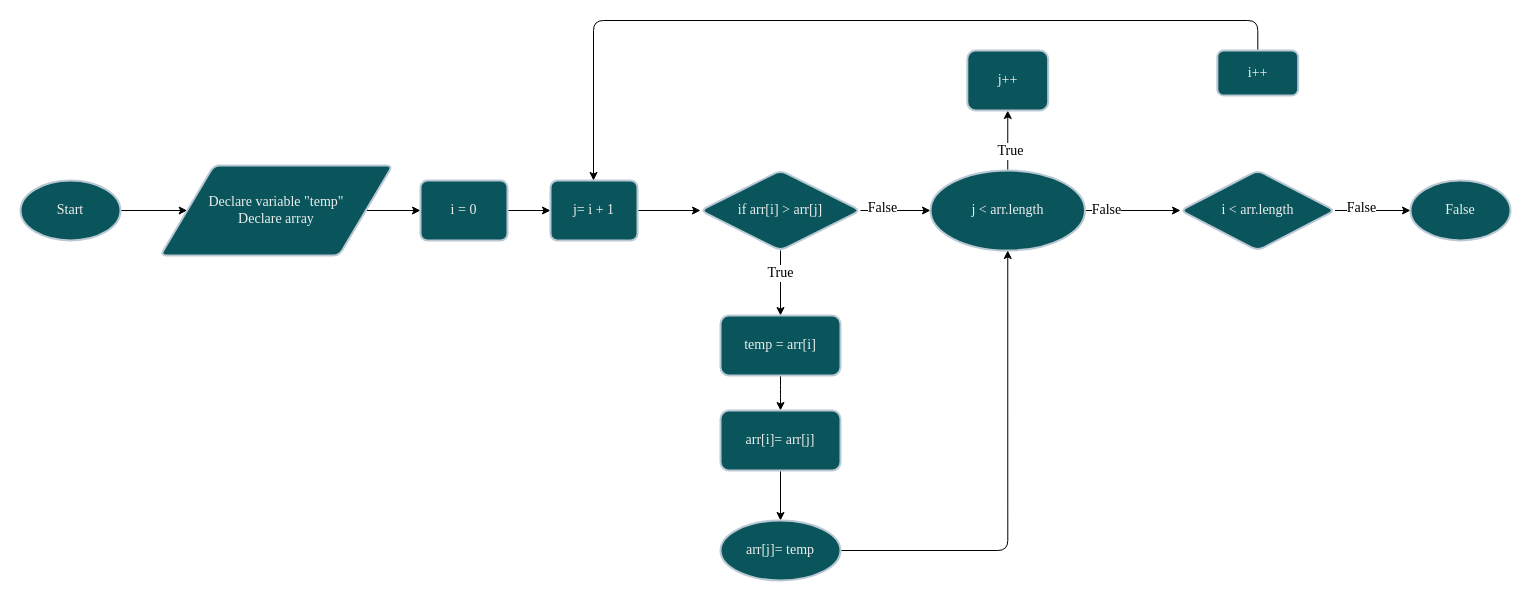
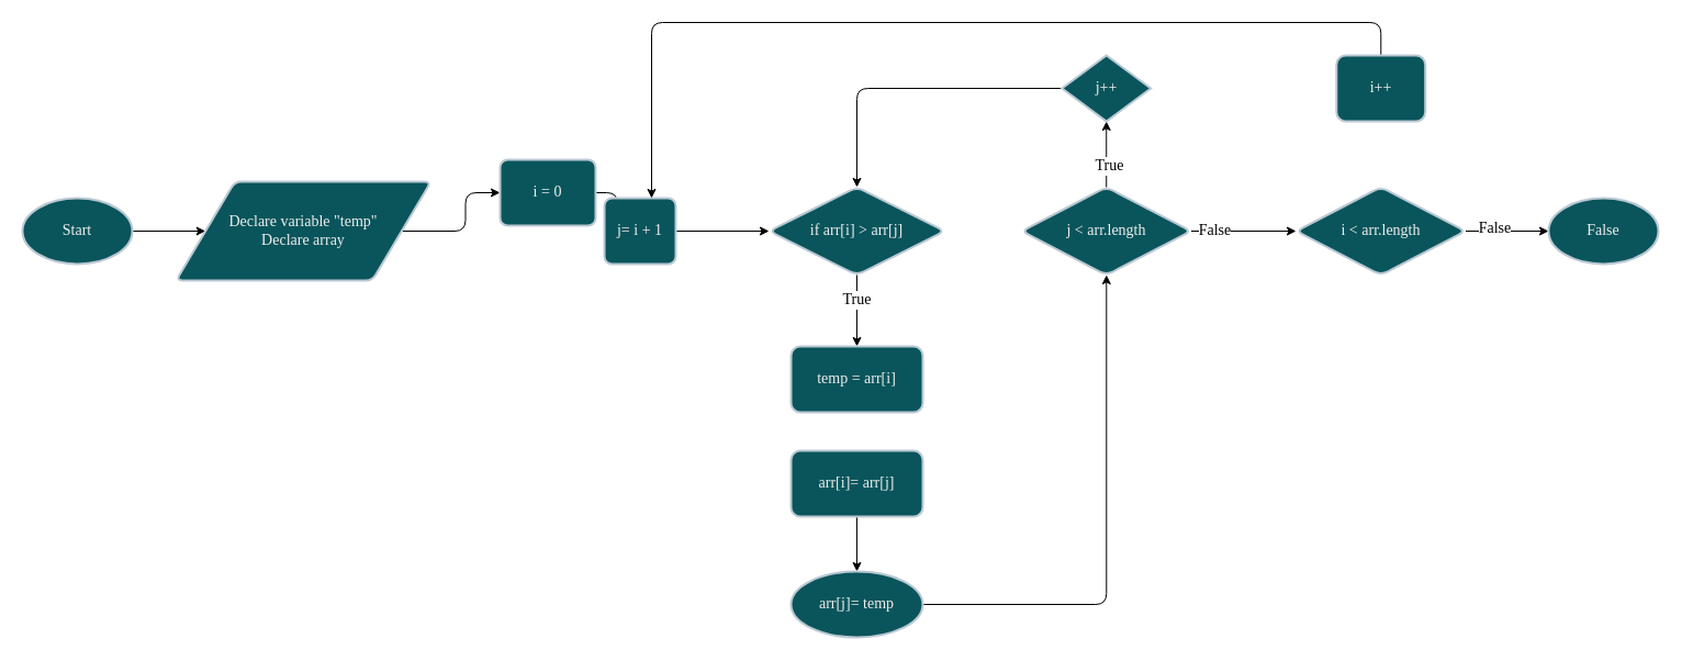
  <mxCell id="0" />
  <mxCell id="1" parent="0" />
  <mxCell id="2" value="" style="edgeStyle=orthogonalEdgeStyle;rounded=1;orthogonalLoop=1;jettySize=auto;html=1;fontFamily=Georgia;fontSize=14;fontColor=#000000;labelBackgroundColor=default;" edge="1" parent="1" source="3" target="14"><mxGeometry relative="1" as="geometry"><mxPoint x="183.115" y="210" as="targetPoint" /></mxGeometry></mxCell>
  <mxCell id="3" value="Start" style="strokeWidth=2;html=1;shape=mxgraph.flowchart.start_1;whiteSpace=wrap;labelBackgroundColor=none;fillColor=#09555B;strokeColor=#BAC8D3;fontColor=#EEEEEE;rounded=1;flipH=1;flipV=1;fontSize=14;fontFamily=Georgia;" vertex="1" parent="1"><mxGeometry x="20" y="180" width="100" height="60" as="geometry" /></mxCell>
  <mxCell id="4" value="" style="edgeStyle=orthogonalEdgeStyle;rounded=1;orthogonalLoop=1;jettySize=auto;html=1;fontFamily=Georgia;fontSize=14;fontColor=#000000;labelBackgroundColor=default;" edge="1" parent="1" source="14" target="6"><mxGeometry relative="1" as="geometry"><mxPoint x="302.885" y="210" as="sourcePoint" /></mxGeometry></mxCell>
  <mxCell id="5" value="" style="edgeStyle=orthogonalEdgeStyle;rounded=1;orthogonalLoop=1;jettySize=auto;html=1;fontFamily=Georgia;fontSize=14;fontColor=#000000;labelBackgroundColor=default;" edge="1" parent="1" source="6" target="8"><mxGeometry relative="1" as="geometry" /></mxCell>
- <mxCell id="6" value="i = 0" style="shape=label;whiteSpace=wrap;html=1;fixedSize=1;fontSize=14;fontFamily=Georgia;fillColor=#09555B;strokeColor=#BAC8D3;fontColor=#EEEEEE;strokeWidth=2;labelBackgroundColor=none;rounded=1;absoluteArcSize=1;arcSize=14;" vertex="1" parent="1"><mxGeometry x="420" y="180" width="87" height="60" as="geometry" /></mxCell>
+ <mxCell id="6" value="i = 0" style="shape=label;whiteSpace=wrap;html=1;fixedSize=1;fontSize=14;fontFamily=Georgia;fillColor=#09555B;strokeColor=#BAC8D3;fontColor=#EEEEEE;strokeWidth=2;labelBackgroundColor=none;rounded=1;absoluteArcSize=1;arcSize=14;" vertex="1" parent="1"><mxGeometry x="455" y="145" width="87" height="60" as="geometry" /></mxCell>
  <mxCell id="7" value="" style="edgeStyle=orthogonalEdgeStyle;rounded=1;orthogonalLoop=1;jettySize=auto;html=1;fontFamily=Georgia;fontSize=14;fontColor=#000000;labelBackgroundColor=default;" edge="1" parent="1" source="8" target="13"><mxGeometry relative="1" as="geometry" /></mxCell>
- <mxCell id="8" value="j= i + 1" style="shape=label;whiteSpace=wrap;html=1;fixedSize=1;fontSize=14;fontFamily=Georgia;fillColor=#09555B;strokeColor=#BAC8D3;fontColor=#EEEEEE;strokeWidth=2;labelBackgroundColor=none;rounded=1;absoluteArcSize=1;arcSize=14;" vertex="1" parent="1"><mxGeometry x="550" y="180" width="87" height="60" as="geometry" /></mxCell>
- <mxCell id="9" value="" style="edgeStyle=orthogonalEdgeStyle;rounded=1;orthogonalLoop=1;jettySize=auto;html=1;fontFamily=Georgia;fontSize=14;fontColor=#000000;labelBackgroundColor=default;" edge="1" parent="1" source="13" target="19"><mxGeometry relative="1" as="geometry" /></mxCell>
- <mxCell id="10" value="False" style="edgeLabel;html=1;align=center;verticalAlign=middle;resizable=0;points=[];rounded=1;strokeColor=#BAC8D3;strokeWidth=2;arcSize=14;fontFamily=Georgia;fontSize=14;fontColor=#000000;labelBackgroundColor=default;fillColor=#09555B;gradientColor=none;" connectable="0" vertex="1" parent="9"><mxGeometry x="-0.39" y="3" relative="1" as="geometry"><mxPoint as="offset" /></mxGeometry></mxCell>
+ <mxCell id="8" value="j= i + 1" style="shape=label;whiteSpace=wrap;html=1;fixedSize=1;fontSize=14;fontFamily=Georgia;fillColor=#09555B;strokeColor=#BAC8D3;fontColor=#EEEEEE;strokeWidth=2;labelBackgroundColor=none;rounded=1;absoluteArcSize=1;arcSize=14;" vertex="1" parent="1"><mxGeometry x="550" y="180" width="65" height="60" as="geometry" /></mxCell>
  <mxCell id="11" value="" style="edgeStyle=orthogonalEdgeStyle;rounded=1;orthogonalLoop=1;jettySize=auto;html=1;fontFamily=Georgia;fontSize=14;fontColor=#000000;labelBackgroundColor=default;" edge="1" parent="1" source="13" target="24"><mxGeometry relative="1" as="geometry" /></mxCell>
  <mxCell id="12" value="True" style="edgeLabel;html=1;align=center;verticalAlign=middle;resizable=0;points=[];rounded=1;strokeColor=#BAC8D3;strokeWidth=2;arcSize=14;fontFamily=Georgia;fontSize=14;fontColor=#000000;labelBackgroundColor=default;fillColor=#09555B;gradientColor=none;" connectable="0" vertex="1" parent="11"><mxGeometry x="-0.334" y="-1" relative="1" as="geometry"><mxPoint as="offset" /></mxGeometry></mxCell>
  <mxCell id="13" value="if arr[i] &amp;gt; arr[j]" style="rhombus;whiteSpace=wrap;html=1;fontSize=14;fontFamily=Georgia;fillColor=#09555B;strokeColor=#BAC8D3;fontColor=#EEEEEE;strokeWidth=2;labelBackgroundColor=none;rounded=1;arcSize=14;" vertex="1" parent="1"><mxGeometry x="700" y="170" width="160" height="80" as="geometry" /></mxCell>
  <mxCell id="14" value="Declare variable&amp;nbsp;&lt;span style=&quot;background-color: initial;&quot;&gt;&quot;temp&quot;&lt;/span&gt;&lt;div&gt;&lt;span style=&quot;background-color: initial;&quot;&gt;Declare array&lt;/span&gt;&lt;/div&gt;" style="shape=parallelogram;html=1;strokeWidth=2;perimeter=parallelogramPerimeter;whiteSpace=wrap;rounded=1;arcSize=12;size=0.23;labelBackgroundColor=none;fillColor=#09555B;strokeColor=#BAC8D3;fontColor=#EEEEEE;flipH=1;flipV=1;fontSize=14;fontFamily=Georgia;" vertex="1" parent="1"><mxGeometry x="160" y="165" width="232" height="90" as="geometry" /></mxCell>
  <mxCell id="15" value="" style="edgeStyle=orthogonalEdgeStyle;rounded=1;orthogonalLoop=1;jettySize=auto;html=1;fontFamily=Georgia;fontSize=14;fontColor=#000000;labelBackgroundColor=default;" edge="1" parent="1" source="19" target="22"><mxGeometry relative="1" as="geometry" /></mxCell>
  <mxCell id="16" value="False" style="edgeLabel;html=1;align=center;verticalAlign=middle;resizable=0;points=[];rounded=1;strokeColor=#BAC8D3;strokeWidth=2;arcSize=14;fontFamily=Georgia;fontSize=14;fontColor=#000000;labelBackgroundColor=default;fillColor=#09555B;gradientColor=none;" connectable="0" vertex="1" parent="15"><mxGeometry x="-0.553" y="1" relative="1" as="geometry"><mxPoint as="offset" /></mxGeometry></mxCell>
  <mxCell id="17" value="" style="edgeStyle=orthogonalEdgeStyle;rounded=1;orthogonalLoop=1;jettySize=auto;html=1;fontFamily=Georgia;fontSize=14;fontColor=#000000;labelBackgroundColor=default;" edge="1" parent="1" source="19" target="30"><mxGeometry relative="1" as="geometry" /></mxCell>
  <mxCell id="18" value="True" style="edgeLabel;html=1;align=center;verticalAlign=middle;resizable=0;points=[];rounded=1;strokeColor=#BAC8D3;strokeWidth=2;arcSize=14;fontFamily=Georgia;fontSize=14;fontColor=#000000;labelBackgroundColor=default;fillColor=#09555B;gradientColor=none;" connectable="0" vertex="1" parent="17"><mxGeometry x="-0.338" y="-2" relative="1" as="geometry"><mxPoint as="offset" /></mxGeometry></mxCell>
- <mxCell id="19" value="j &amp;lt; arr.length" style="ellipse;whiteSpace=wrap;html=1;fontSize=14;fontFamily=Georgia;fillColor=#09555B;strokeColor=#BAC8D3;fontColor=#EEEEEE;strokeWidth=2;labelBackgroundColor=none;arcSize=14;" vertex="1" parent="1"><mxGeometry x="930" y="170" width="154.5" height="80" as="geometry" /></mxCell>
+ <mxCell id="19" value="j &amp;lt; arr.length" style="rhombus;whiteSpace=wrap;html=1;fontSize=14;fontFamily=Georgia;fillColor=#09555B;strokeColor=#BAC8D3;fontColor=#EEEEEE;strokeWidth=2;labelBackgroundColor=none;rounded=1;arcSize=14;" vertex="1" parent="1"><mxGeometry x="930" y="170" width="154.5" height="80" as="geometry" /></mxCell>
  <mxCell id="20" value="" style="edgeStyle=orthogonalEdgeStyle;rounded=1;orthogonalLoop=1;jettySize=auto;html=1;fontFamily=Georgia;fontSize=14;fontColor=#000000;labelBackgroundColor=default;" edge="1" parent="1" source="22" target="33"><mxGeometry relative="1" as="geometry"><mxPoint x="1390" y="210" as="targetPoint" /></mxGeometry></mxCell>
  <mxCell id="21" value="False" style="edgeLabel;html=1;align=center;verticalAlign=middle;resizable=0;points=[];rounded=1;strokeColor=#BAC8D3;strokeWidth=2;arcSize=14;fontFamily=Georgia;fontSize=14;fontColor=#000000;labelBackgroundColor=default;fillColor=#09555B;gradientColor=none;" connectable="0" vertex="1" parent="20"><mxGeometry x="-0.303" y="3" relative="1" as="geometry"><mxPoint as="offset" /></mxGeometry></mxCell>
  <mxCell id="22" value="i &amp;lt; arr.length" style="rhombus;whiteSpace=wrap;html=1;fontSize=14;fontFamily=Georgia;fillColor=#09555B;strokeColor=#BAC8D3;fontColor=#EEEEEE;strokeWidth=2;labelBackgroundColor=none;rounded=1;arcSize=14;" vertex="1" parent="1"><mxGeometry x="1180" y="170" width="154.5" height="80" as="geometry" /></mxCell>
- <mxCell id="23" value="" style="edgeStyle=orthogonalEdgeStyle;rounded=1;orthogonalLoop=1;jettySize=auto;html=1;fontFamily=Georgia;fontSize=14;fontColor=#000000;labelBackgroundColor=default;" edge="1" parent="1" source="24" target="26"><mxGeometry relative="1" as="geometry" /></mxCell>
  <mxCell id="24" value="temp = arr[i]" style="whiteSpace=wrap;html=1;fontSize=14;fontFamily=Georgia;fillColor=#09555B;strokeColor=#BAC8D3;fontColor=#EEEEEE;strokeWidth=2;labelBackgroundColor=none;rounded=1;arcSize=14;" vertex="1" parent="1"><mxGeometry x="720" y="315" width="120" height="60" as="geometry" /></mxCell>
  <mxCell id="25" value="" style="edgeStyle=orthogonalEdgeStyle;rounded=1;orthogonalLoop=1;jettySize=auto;html=1;fontFamily=Georgia;fontSize=14;fontColor=#000000;labelBackgroundColor=default;" edge="1" parent="1" source="26" target="28"><mxGeometry relative="1" as="geometry" /></mxCell>
  <mxCell id="26" value="arr[i]= arr[j]" style="whiteSpace=wrap;html=1;fontSize=14;fontFamily=Georgia;fillColor=#09555B;strokeColor=#BAC8D3;fontColor=#EEEEEE;strokeWidth=2;labelBackgroundColor=none;rounded=1;arcSize=14;" vertex="1" parent="1"><mxGeometry x="720" y="410" width="120" height="60" as="geometry" /></mxCell>
  <mxCell id="27" style="edgeStyle=orthogonalEdgeStyle;rounded=1;orthogonalLoop=1;jettySize=auto;html=1;fontFamily=Georgia;fontSize=14;fontColor=#000000;labelBackgroundColor=default;" edge="1" parent="1" source="28" target="19"><mxGeometry relative="1" as="geometry" /></mxCell>
  <mxCell id="28" value="arr[j]= temp" style="ellipse;whiteSpace=wrap;html=1;fontSize=14;fontFamily=Georgia;fillColor=#09555B;strokeColor=#BAC8D3;fontColor=#EEEEEE;strokeWidth=2;labelBackgroundColor=none;arcSize=14;" vertex="1" parent="1"><mxGeometry x="720" y="520" width="120" height="60" as="geometry" /></mxCell>
- <mxCell id="30" value="j++" style="whiteSpace=wrap;html=1;fontSize=14;fontFamily=Georgia;fillColor=#09555B;strokeColor=#BAC8D3;fontColor=#EEEEEE;strokeWidth=2;labelBackgroundColor=none;rounded=1;arcSize=14;" vertex="1" parent="1"><mxGeometry x="966.81" y="50" width="80.87" height="60" as="geometry" /></mxCell>
+ <mxCell id="29" style="edgeStyle=orthogonalEdgeStyle;rounded=1;orthogonalLoop=1;jettySize=auto;html=1;fontFamily=Georgia;fontSize=14;fontColor=#000000;labelBackgroundColor=default;" edge="1" parent="1" source="30" target="13"><mxGeometry relative="1" as="geometry" /></mxCell>
+ <mxCell id="30" value="j++" style="rhombus;whiteSpace=wrap;html=1;fontSize=14;fontFamily=Georgia;fillColor=#09555B;strokeColor=#BAC8D3;fontColor=#EEEEEE;strokeWidth=2;labelBackgroundColor=none;arcSize=14;" vertex="1" parent="1"><mxGeometry x="966.81" y="50" width="80.87" height="60" as="geometry" /></mxCell>
  <mxCell id="31" style="edgeStyle=orthogonalEdgeStyle;rounded=1;orthogonalLoop=1;jettySize=auto;html=1;fontFamily=Georgia;fontSize=14;fontColor=#000000;labelBackgroundColor=default;" edge="1" parent="1" source="32" target="8"><mxGeometry relative="1" as="geometry"><Array as="points"><mxPoint x="1257" y="20" /><mxPoint x="593" y="20" /></Array></mxGeometry></mxCell>
- <mxCell id="32" value="i++" style="whiteSpace=wrap;html=1;fontSize=14;fontFamily=Georgia;fillColor=#09555B;strokeColor=#BAC8D3;fontColor=#EEEEEE;strokeWidth=2;labelBackgroundColor=none;rounded=1;arcSize=14;" vertex="1" parent="1"><mxGeometry x="1216.82" y="50" width="80.87" height="45" as="geometry" /></mxCell>
+ <mxCell id="32" value="i++" style="whiteSpace=wrap;html=1;fontSize=14;fontFamily=Georgia;fillColor=#09555B;strokeColor=#BAC8D3;fontColor=#EEEEEE;strokeWidth=2;labelBackgroundColor=none;rounded=1;arcSize=14;" vertex="1" parent="1"><mxGeometry x="1216.82" y="50" width="80.87" height="60" as="geometry" /></mxCell>
  <mxCell id="33" value="False" style="strokeWidth=2;html=1;shape=mxgraph.flowchart.start_1;whiteSpace=wrap;labelBackgroundColor=none;fillColor=#09555B;strokeColor=#BAC8D3;fontColor=#EEEEEE;rounded=1;flipH=1;flipV=1;fontSize=14;fontFamily=Georgia;" vertex="1" parent="1"><mxGeometry x="1410" y="180" width="100" height="60" as="geometry" /></mxCell>
